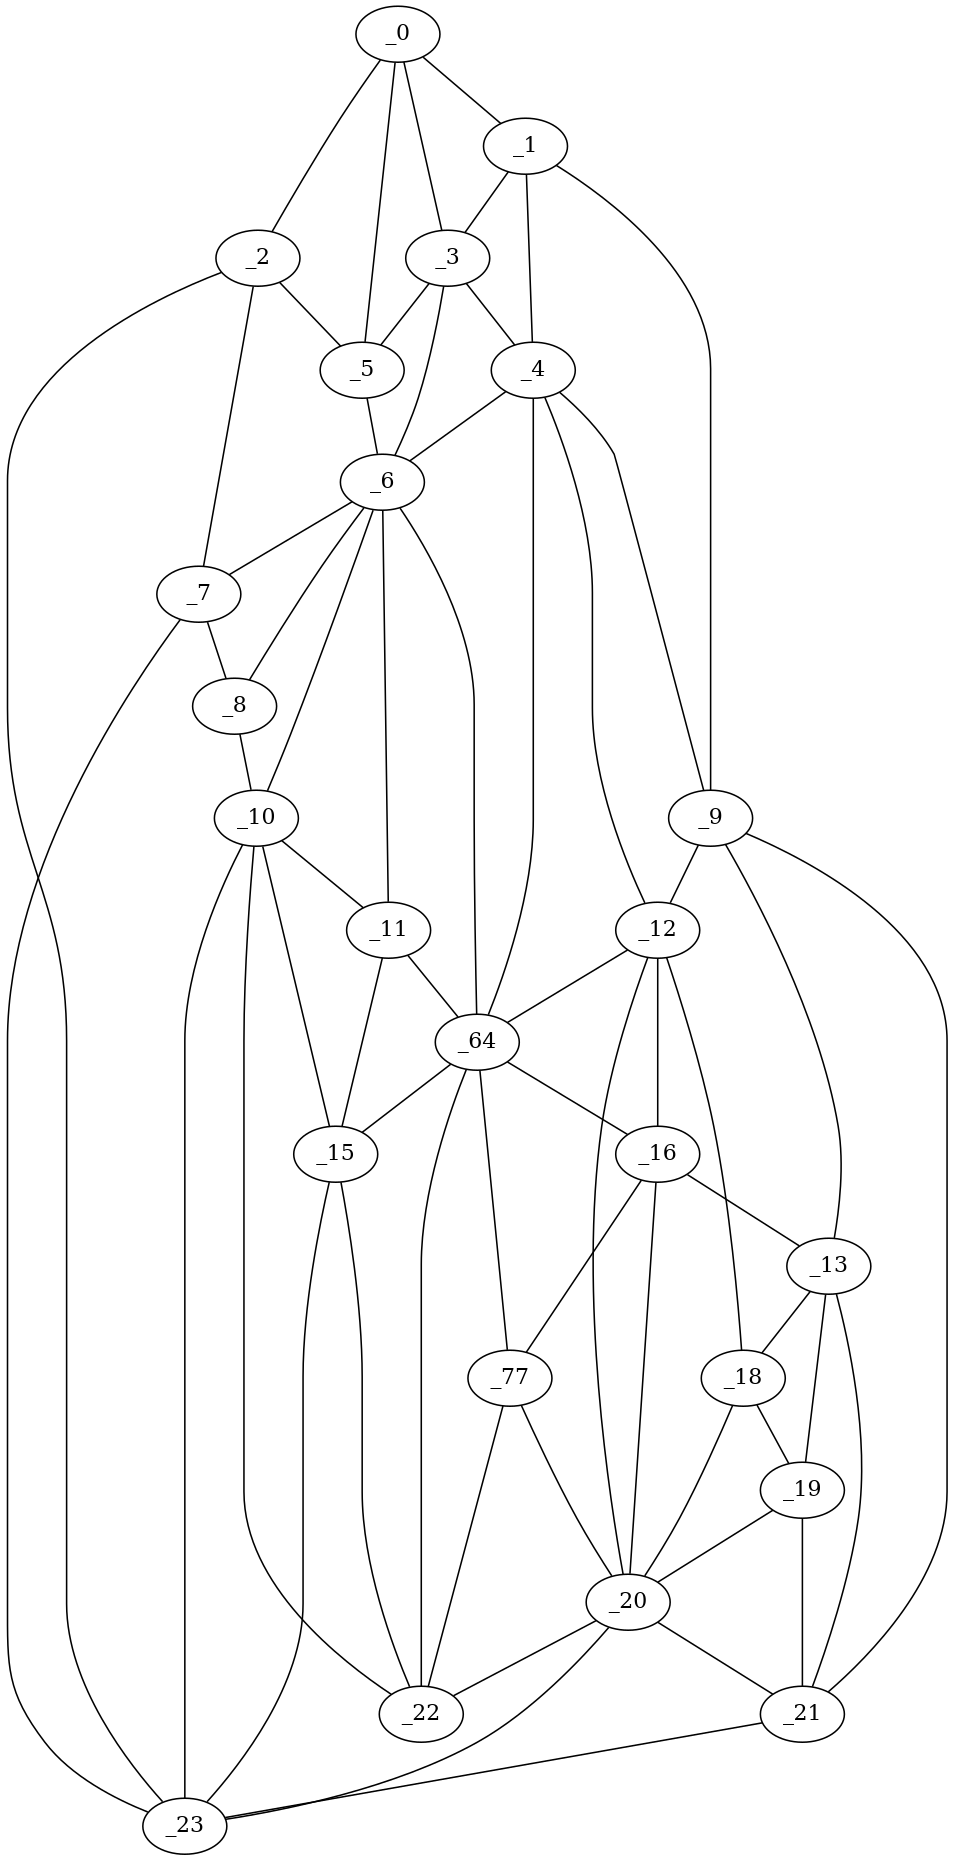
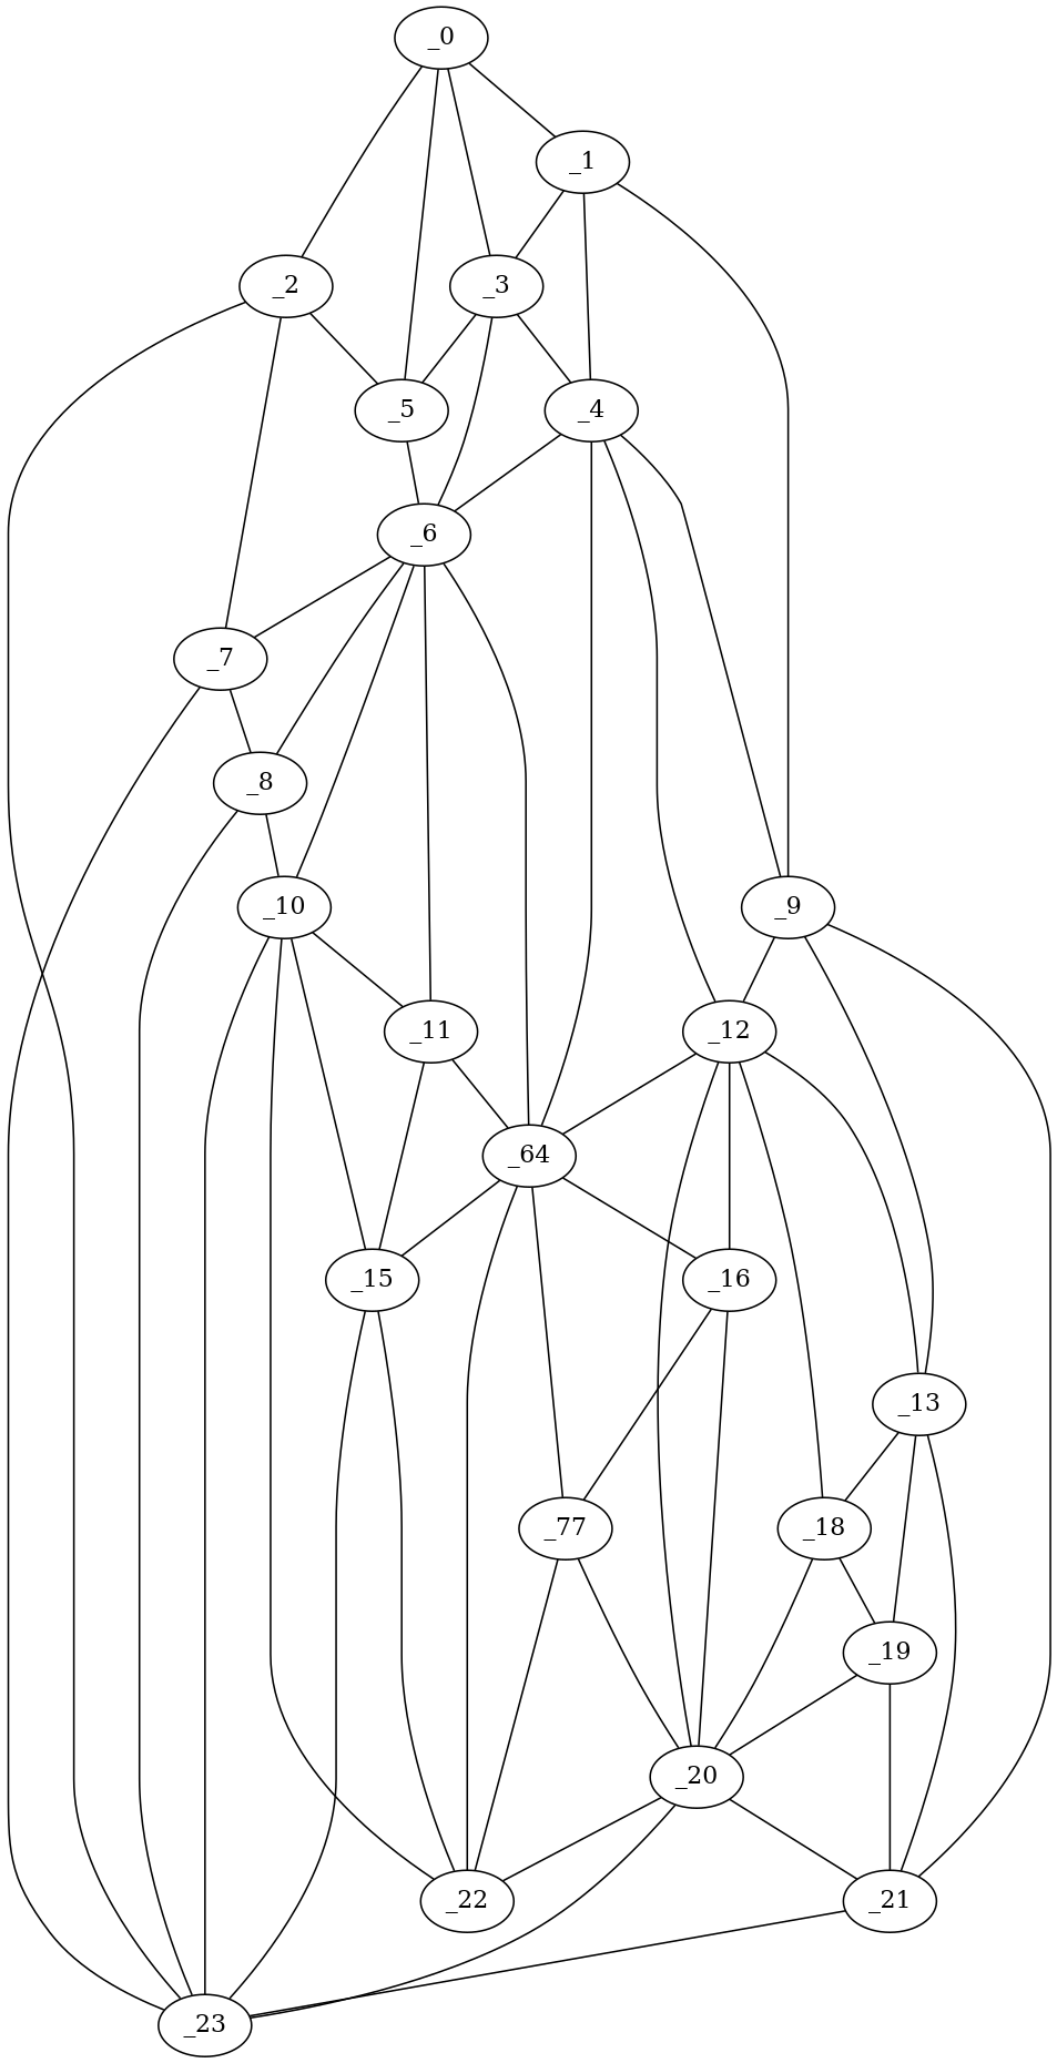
  graph {
    node [x=43]
    edge [valence=2]
    _0 [x=23 y=12]
    _1 [x=41 y=110]
    _2 [y=4]
    _3 [y=45]
    _5 [x=51 y=39]
    _4 [x=48 y=96]
    _9 [x=83 y=118]
    _7 [x=69 y=27]
    _23 [x=112 y=15]
    _6 [x=51 y=43]
    _12 [x=95 y=92]
    n12 [label=_64 x=96 y=63]
    _13 [x=95 y=114]
    _21 [x=109 y=111]
    _8 [x=82 y=36]
    _10 [x=86 y=40]
    _11 [x=94 y=52]
    _16 [x=99 y=83]
    _18 [x=105 y=99]
    _20 [x=109 y=93]
    _15 [x=99 y=53]
    _22 [x=110 y=48]
    n23 [label=_77 x=101 y=75]
    _19 [x=106 y=103]
    _0 -- _1 [valence=1]
    _0 -- _2 [valence=1]
    _0 -- _3 [valence=1]
    _0 -- _5
    _1 -- _3
    _1 -- _4 [valence=1]
    _1 -- _9 [valence=1]
    _2 -- _5 [valence=1]
    _2 -- _7
    _2 -- _23 [valence=1]
    _3 -- _5
    _3 -- _4
    _3 -- _6
    _5 -- _6
    _4 -- _9 [valence=1]
    _4 -- _6
    _4 -- _12
    _4 -- n12
    _9 -- _12 [valence=1]
    _9 -- _13
    _9 -- _21 [valence=1]
    _7 -- _23 [valence=1]
    _7 -- _8
    _6 -- _7
    _6 -- n12
    _6 -- _8
    _6 -- _10
    _6 -- _11
    _12 -- n12 [valence=1]
-   _16 -- _13
+   _12 -- _13
    _12 -- _16 [valence=1]
    _12 -- _18
    _12 -- _20
    n12 -- _16
    n12 -- _15
    n12 -- _22
    n12 -- n23
    _13 -- _21
    _13 -- _18
    _13 -- _19 [valence=1]
    _21 -- _23 [valence=1]
+   _8 -- _23
    _8 -- _10
    _10 -- _23
    _10 -- _11
    _10 -- _15
    _10 -- _22
    _11 -- n12 [valence=1]
    _11 -- _15 [valence=1]
    _16 -- _20
    _16 -- n23 [valence=1]
    _18 -- _20
    _18 -- _19
    _20 -- _23
    _20 -- _21
    _20 -- _22
    _15 -- _23 [valence=1]
    _15 -- _22 [valence=1]
    n23 -- _20 [valence=1]
    n23 -- _22
    _19 -- _21
    _19 -- _20 [valence=1]
  }
